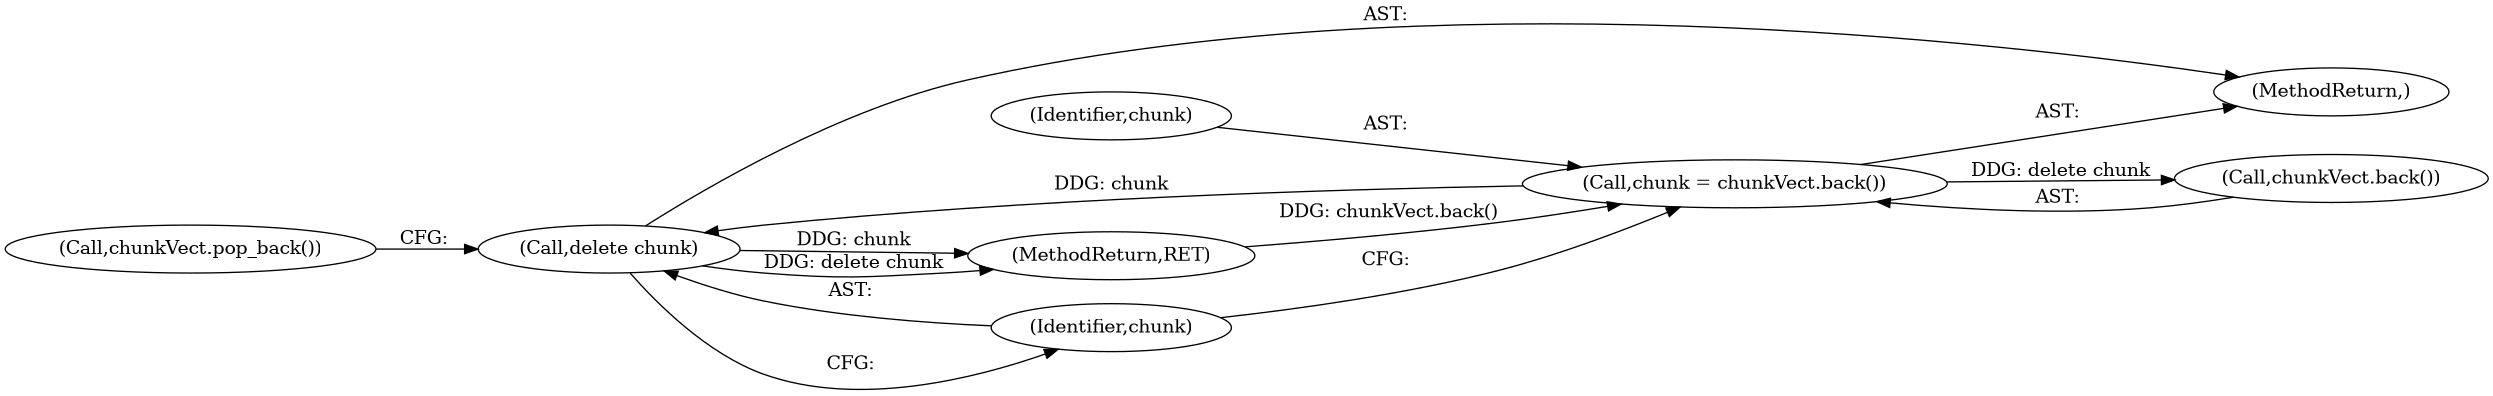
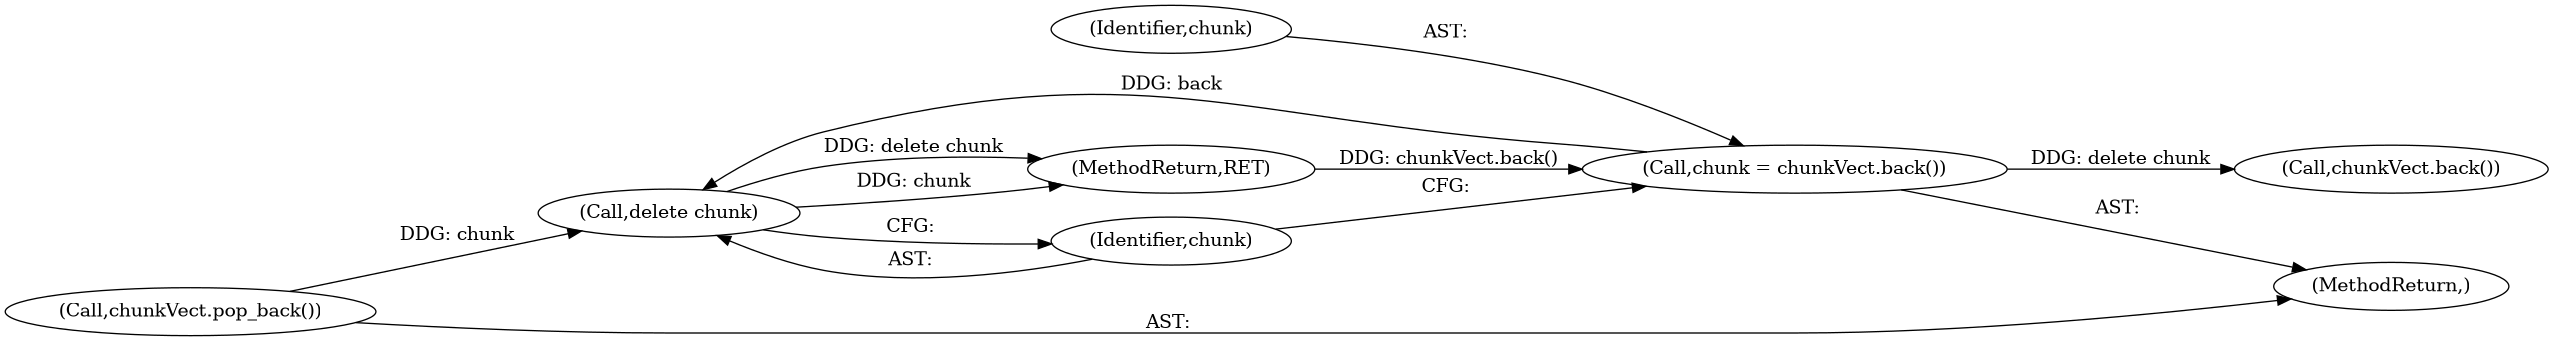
  digraph {
    rankdir=LR
    n1 [label="(Call,delete chunk)"]
    n2 [label="(MethodReturn,)"]
    n3 [label="(MethodReturn,RET)"]
    n4 [label="(Identifier,chunk)"]
    n5 [label="(Call,chunk = chunkVect.back())"]
    n6 [label="(Call,chunkVect.back())"]
    n7 [label="(Call,chunkVect.pop_back())"]
    n8 [label="(Identifier,chunk)"]
-   n1 -> n2 [label="AST: "]
+   n7 -> n2 [label="AST: "]
    n1 -> n3 [label="DDG: delete chunk"]
    n1 -> n3 [label="DDG: chunk"]
    n1 -> n4 [label="CFG: "]
    n3 -> n5 [label="DDG: chunkVect.back()"]
    n4 -> n1 [label="AST: "]
    n4 -> n5 [label="CFG: "]
-   n5 -> n1 [label="DDG: chunk"]
+   n5 -> n1 [label="DDG: back"]
    n5 -> n2 [label="AST: "]
    n5 -> n6 [label="DDG: delete chunk"]
-   n6 -> n5 [label="AST: "]
-   n7 -> n1 [label="CFG: "]
+   n7 -> n1 [label="DDG: chunk"]
    n8 -> n5 [label="AST: "]
  }
